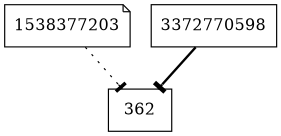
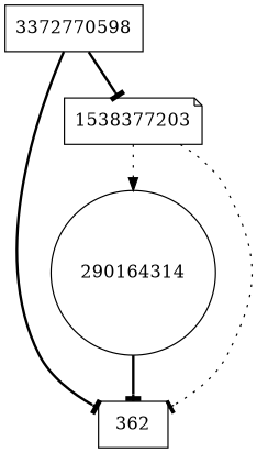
  strict digraph {
    fontname="DejaVu Serif"
    node [fontname="DejaVu Serif" shape=box]
    edge [arrowhead=tee fontname="DejaVu Serif" style=bold]
+   290164314 [shape=circle]
    362
    n3 [label=1538377203 shape=note]
    3372770598
+   290164314 -> 362
+   n3 -> 290164314 [arrowhead=normal style=dotted]
    n3 -> 362 [style=dotted]
    3372770598 -> 362
+   3372770598 -> n3
  }
